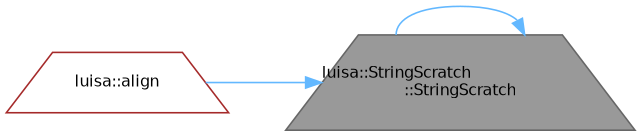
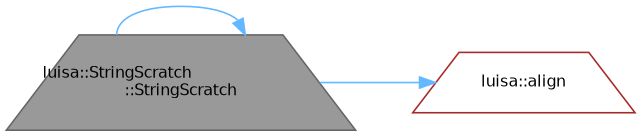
  digraph {
    rankdir=LR
    node [fontname=Helvetica fontsize=10 shape=trapezium style=filled]
    edge [color=steelblue1 fontname=Helvetica fontsize=10 labelfontname=Helvetica labelfontsize=10 style=solid]
    n1 [color=gray40 fillcolor=grey60 fontcolor=black height=0.2 label="luisa::StringScratch\l::StringScratch" width=0.4]
    n2 [color=brown fillcolor=white height=0.2 label="luisa::align" width=0.4]
    n1 -> n1
-   n2 -> n1
+   n1 -> n2
  }
